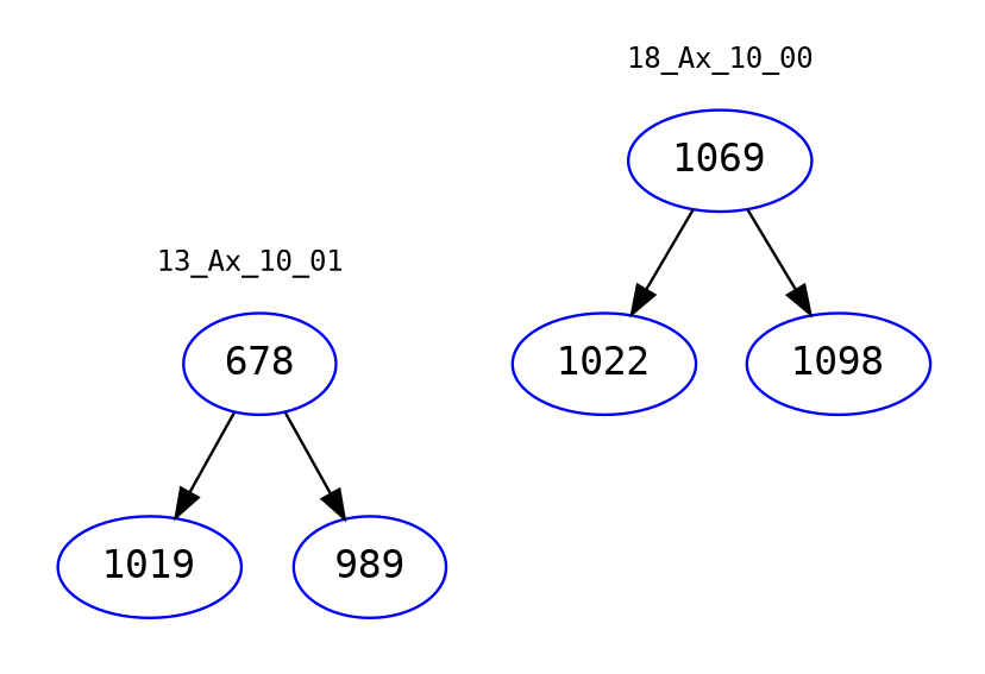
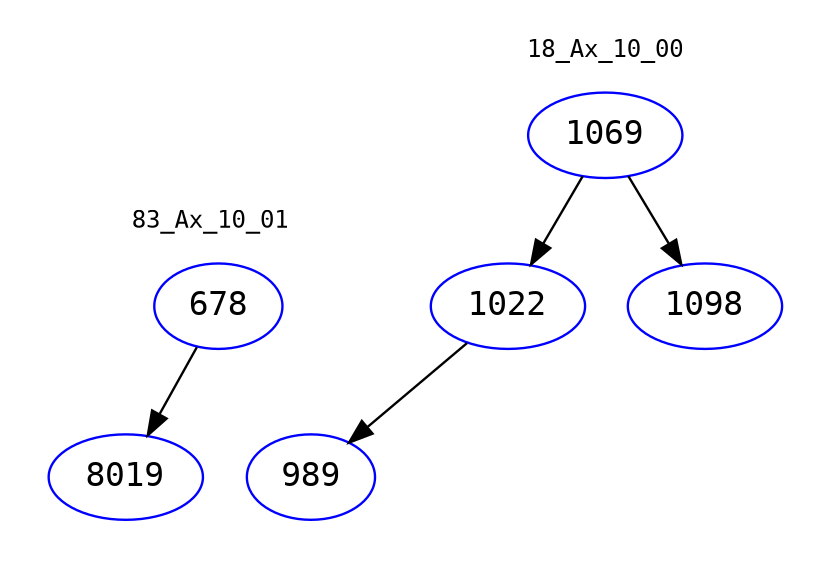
  digraph {
    fontname="DejaVu Sans Mono"
    node [color=blue fontname="DejaVu Sans Mono"]
    edge [color=black fontname="DejaVu Sans Mono"]
    n1 [label=678]
    n2 [label=989]
-   n3 [label=1019]
+   n3 [label=8019]
    n4 [label=1069]
    n5 [label=1022]
    n6 [label=1098]
    subgraph cluster_1 {
      color=white
      fontsize=10
-     label="13_Ax_10_01"
+     label="83_Ax_10_01"
      n1
      n2
      n3
    }
    subgraph cluster_2 {
      color=white
      fontsize=10
      label="18_Ax_10_00"
      n4
      n5
      n6
    }
-   n1 -> n2
+   n5 -> n2
    n1 -> n3
    n4 -> n5
    n4 -> n6
  }
